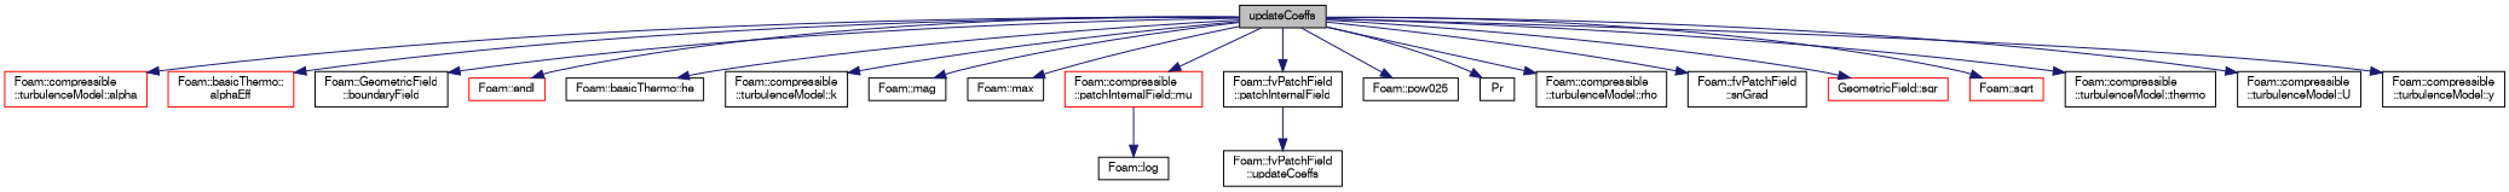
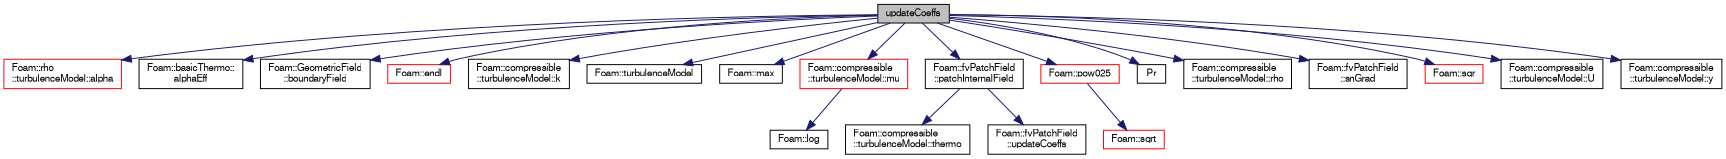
  digraph {
    rankdir=TB
    node [color=black fontname=FreeSans fontsize=10 shape=record]
    edge [color=midnightblue fontname=FreeSans fontsize=10 labelfontname=FreeSans labelfontsize=10 style=solid]
    n1 [fillcolor=grey75 fontcolor=black height=0.2 label=updateCoeffs style=filled width=0.4]
-   n2 [color=red height=0.2 label="Foam::compressible\l::turbulenceModel::alpha" width=0.4]
-   n3 [color=red height=0.2 label="Foam::basicThermo::\lalphaEff" width=0.4]
+   n2 [color=red height=0.2 label="Foam::rho\l::turbulenceModel::alpha" width=0.4]
+   n3 [height=0.2 label="Foam::basicThermo::\lalphaEff" width=0.4]
    n4 [height=0.2 label="Foam::GeometricField\l::boundaryField" width=0.4]
    n5 [color=red height=0.2 label="Foam::endl" width=0.4]
-   n6 [height=0.2 label="Foam::basicThermo::he" width=0.4]
    n7 [height=0.2 label="Foam::compressible\l::turbulenceModel::k" width=0.4]
-   n8 [height=0.2 label="Foam::mag" width=0.4]
+   n8 [height=0.2 label="Foam::turbulenceModel" width=0.4]
    n9 [height=0.2 label="Foam::max" width=0.4]
-   n10 [color=red height=0.2 label="Foam::compressible\l::patchInternalField::mu" width=0.4]
+   n10 [color=red height=0.2 label="Foam::compressible\l::turbulenceModel::mu" width=0.4]
    n11 [height=0.2 label="Foam::fvPatchField\l::patchInternalField" width=0.4]
-   n12 [height=0.2 label="Foam::pow025" width=0.4]
+   n12 [color=red height=0.2 label="Foam::pow025" width=0.4]
    n13 [height=0.2 label=Pr width=0.4]
    n14 [height=0.2 label="Foam::compressible\l::turbulenceModel::rho" width=0.4]
    n15 [height=0.2 label="Foam::fvPatchField\l::snGrad" width=0.4]
-   n16 [color=red height=0.2 label="GeometricField::sqr" width=0.4]
+   n16 [color=red height=0.2 label="Foam::sqr" width=0.4]
    n17 [color=red height=0.2 label="Foam::sqrt" width=0.4]
    n18 [height=0.2 label="Foam::compressible\l::turbulenceModel::thermo" width=0.4]
    n19 [height=0.2 label="Foam::compressible\l::turbulenceModel::U" width=0.4]
    n20 [height=0.2 label="Foam::compressible\l::turbulenceModel::y" width=0.4]
    n21 [height=0.2 label="Foam::log" width=0.4]
    n22 [height=0.2 label="Foam::fvPatchField\l::updateCoeffs" width=0.4]
    n1 -> n2
    n1 -> n3
    n1 -> n4
    n1 -> n5
-   n1 -> n6
    n1 -> n7
    n1 -> n8
    n1 -> n9
    n1 -> n10
    n1 -> n11
    n1 -> n12
    n1 -> n13
    n1 -> n14
    n1 -> n15
    n1 -> n16
-   n1 -> n17
-   n1 -> n18
+   n12 -> n17
+   n11 -> n18
    n1 -> n19
    n1 -> n20
    n10 -> n21
    n11 -> n22
  }
